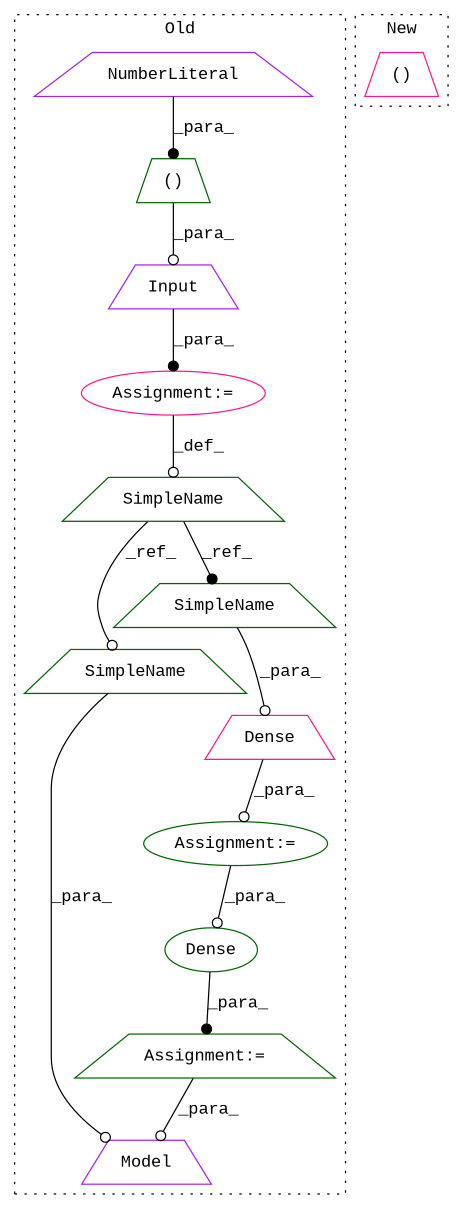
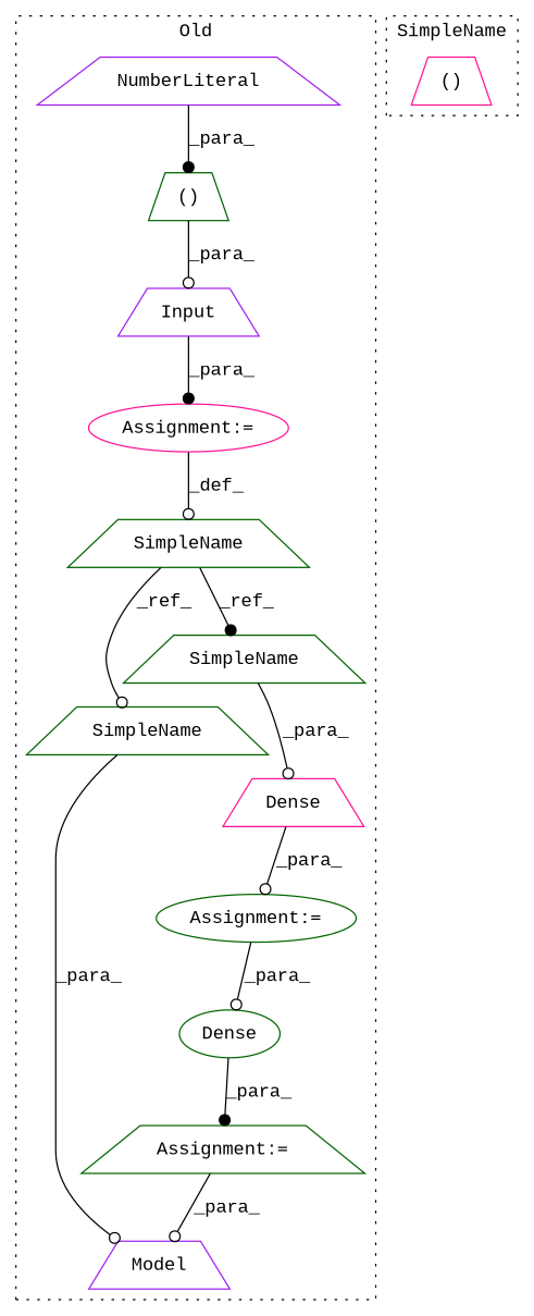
  digraph {
    fontname="Liberation Mono"
    node [a=32 l=3 shape=trapezium color=darkgreen fontname="Liberation Mono"]
    edge [arrowhead=odot fontname="Liberation Mono"]
    n1 [l="6,1" label=Model s="718,733" color=purple]
    n2 [l="11,2" label=Input s="612,650" color=purple]
    n3 [a=7 l=1 label="Assignment:=" s=611 shape=ellipse color=deeppink]
    n4 [a=7 l=1 label="Assignment:=" s=697]
    n5 [l="6,1" label=Dense s="678,685" shape=ellipse]
    n6 [a=7 l=1 label="Assignment:=" s=659 shape=ellipse]
    n7 [a=106 l=27 label="()" s=623]
    n8 [a=34 label=NumberLiteral s=647 color=purple]
    n9 [a=42 label=SimpleName s=608]
    n10 [l="6,1" label=Dense s="660,669" color=deeppink]
    n11 [a=42 label=SimpleName s=724]
    n12 [a=42 label=SimpleName s=666]
    n13 [a=106 l=31 label="()" s=1072 color=deeppink]
    subgraph cluster_1 {
      label=Old
      style=dotted
      n1
      n2
      n3
      n4
      n5
      n6
      n7
      n8
      n9
      n10
      n11
      n12
    }
    subgraph cluster_2 {
-     label=New
+     label=SimpleName
      style=dotted
      n13
    }
    n2 -> n3 [label=_para_ arrowhead=dot]
    n3 -> n9 [label=_def_]
    n4 -> n1 [label=_para_]
    n5 -> n4 [label=_para_ arrowhead=dot]
    n6 -> n5 [label=_para_]
    n7 -> n2 [label=_para_]
    n8 -> n7 [label=_para_ arrowhead=dot]
    n9 -> n11 [label=_ref_]
    n9 -> n12 [label=_ref_ arrowhead=dot]
    n10 -> n6 [label=_para_]
    n11 -> n1 [label=_para_]
    n12 -> n10 [label=_para_]
  }
